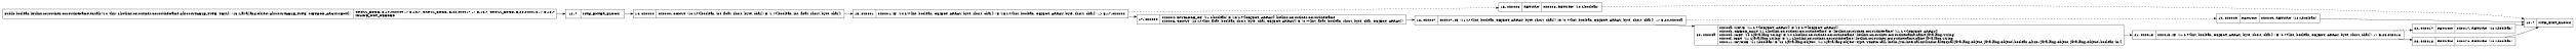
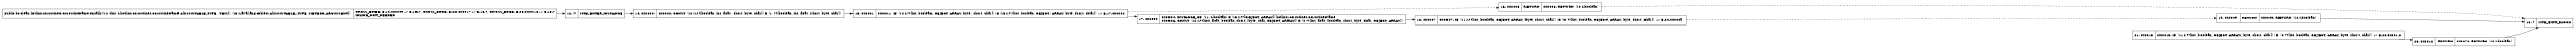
  digraph {
    rankdir=LR
    node [shape=record]
-   n1 [label="{12\:\ ?|MTH_ENTER_BLOCK\l}"]
+   n1 [label="{12\:\ ?|MTH_ENTER_INSTANCE\l}"]
    n2 [label="{14\:\ 0x0000|0x0000: CONST  (r0 I:??[boolean, int, float, short, byte, char]) = (1 ??[boolean, int, float, short, byte, char]) \l}"]
    n3 [label="{15\:\ 0x0001|0x0001: IF  (r4 I:??[int, boolean, OBJECT, ARRAY, byte, short, char]) != (r5 I:??[int, boolean, OBJECT, ARRAY, byte, short, char])  \-\> B:17:0x0004 \l}"]
    n4 [label="{16\:\ 0x0003|RETURN\l|0x0003: RETURN  (r0 I:boolean) \l}"]
    n5 [label="{17\:\ 0x0004|0x0004: INSTANCE_OF  (r1 I:boolean) = (r5 I:??[OBJECT, ARRAY]) kotlinx.coroutines.CoroutineName \l0x0006: CONST  (r2 I:??[int, float, boolean, short, byte, char, OBJECT, ARRAY]) = (0 ??[int, float, boolean, short, byte, char, OBJECT, ARRAY]) \l}"]
    n6 [label="{13\:\ ?|MTH_EXIT_BLOCK\l}"]
    n7 [label="{18\:\ 0x0007|0x0007: IF  (r1 I:??[int, boolean, OBJECT, ARRAY, byte, short, char]) != (0 ??[int, boolean, OBJECT, ARRAY, byte, short, char])  \-\> B:20:0x000a \l}"]
    n8 [label="{19\:\ 0x0009|RETURN\l|0x0009: RETURN  (r2 I:boolean) \l}"]
-   n9 [label="{20\:\ 0x000a|0x000a: MOVE  (r1 I:??[OBJECT, ARRAY]) = (r5 I:??[OBJECT, ARRAY]) \l0x000b: CHECK_CAST (r1 I:kotlinx.coroutines.CoroutineName) = (kotlinx.coroutines.CoroutineName) (r1 I:??[OBJECT, ARRAY]) \l0x000d: IGET  (r3 I:java.lang.String) = (r4 I:kotlinx.coroutines.CoroutineName) kotlinx.coroutines.CoroutineName.name java.lang.String \l0x000f: IGET  (r1 I:java.lang.String) = (r1 I:kotlinx.coroutines.CoroutineName) kotlinx.coroutines.CoroutineName.name java.lang.String \l0x0011: INVOKE  (r1 I:boolean) = (r3 I:java.lang.Object), (r1 I:java.lang.Object) type: STATIC call: kotlin.jvm.internal.Intrinsics.areEqual(java.lang.Object, java.lang.Object):boolean A[MD:(java.lang.Object, java.lang.Object):boolean (m)]\l}"]
    n10 [label="{21\:\ 0x0015|0x0015: IF  (r1 I:??[int, boolean, OBJECT, ARRAY, byte, short, char]) != (0 ??[int, boolean, OBJECT, ARRAY, byte, short, char])  \-\> B:23:0x0018 \l}"]
-   n11 [label="{22\:\ 0x0017|RETURN\l|0x0017: RETURN  (r2 I:boolean) \l}"]
    n12 [label="{23\:\ 0x0018|RETURN\l|0x0078: RETURN  (r0 I:boolean) \l}"]
    n13 [label="{public boolean kotlinx.coroutines.CoroutineName.equals((r4 'this' I:kotlinx.coroutines.CoroutineName A[IMMUTABLE_TYPE, THIS]), (r5 I:java.lang.Object A[IMMUTABLE_TYPE, METHOD_ARGUMENT]))  | CROSS_EDGE: B:19:0x0009 \-\> B:13:?, CROSS_EDGE: B:22:0x0017 \-\> B:13:?, CROSS_EDGE: B:23:0x0018 \-\> B:13:?\lINLINE_NOT_NEEDED\l}"]
    n1 -> n2
    n2 -> n3
    n3 -> n4 [style=dashed]
    n3 -> n5
    n4 -> n6 [style=dashed]
    n5 -> n7
    n7 -> n8 [style=dashed]
-   n7 -> n9
    n8 -> n6
-   n9 -> n10
-   n10 -> n11 [style=dashed]
    n10 -> n12
-   n11 -> n6
    n12 -> n6
    n13 -> n1
  }
